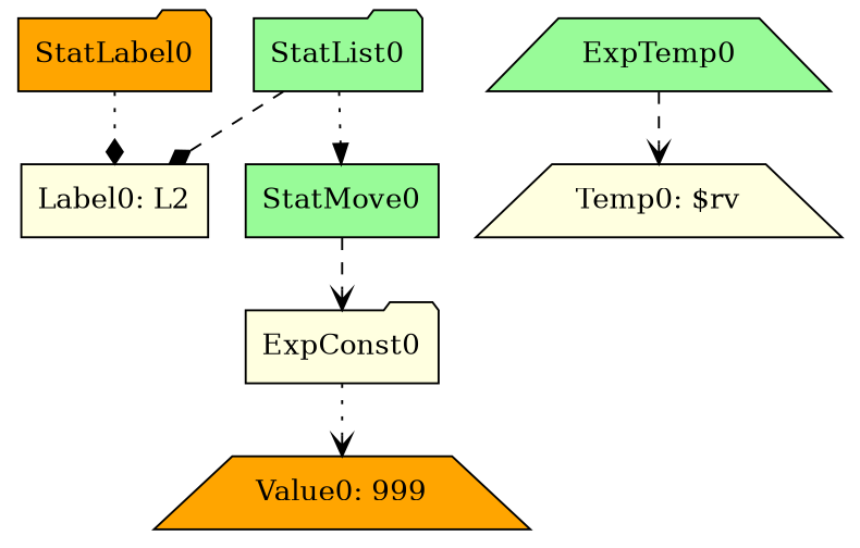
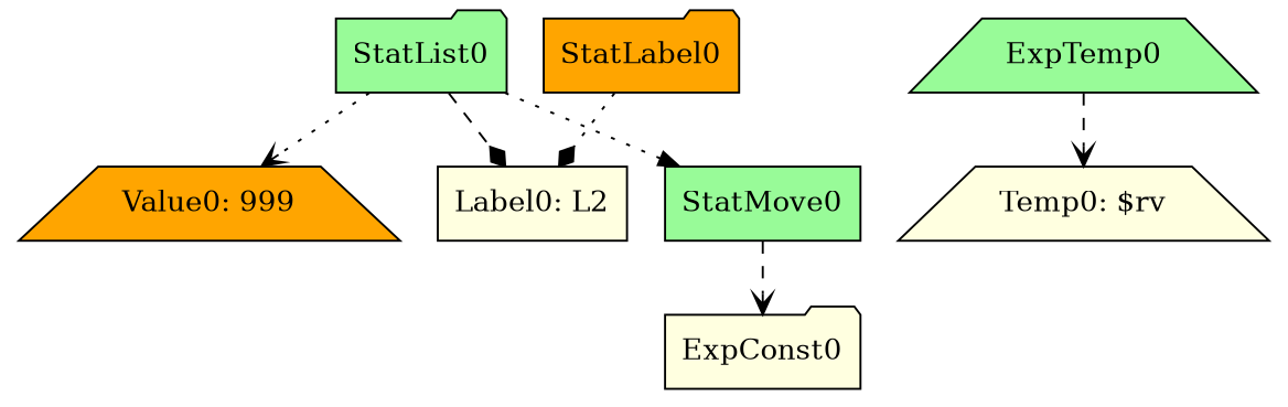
  digraph {
    ordering=out
    node [fillcolor=lightyellow shape=trapezium style=filled]
    edge [arrowhead=vee style=dotted]
    "Value0: 999" [fillcolor=orange]
    ExpConst0 [shape=folder]
    StatLabel0 [fillcolor=orange shape=folder]
    "Label0: L2" [shape=box]
    StatList0 [fillcolor=palegreen shape=folder]
    StatMove0 [fillcolor=palegreen shape=box]
    ExpTemp0 [fillcolor=palegreen]
    "Temp0: $rv"
-   ExpConst0 -> "Value0: 999"
+   StatList0 -> "Value0: 999"
    StatLabel0 -> "Label0: L2" [arrowhead=diamond]
    StatList0 -> "Label0: L2" [arrowhead=diamond style=dashed]
    StatList0 -> StatMove0 [arrowhead=normal]
    StatMove0 -> ExpConst0 [style=dashed]
    ExpTemp0 -> "Temp0: $rv" [style=dashed]
  }
